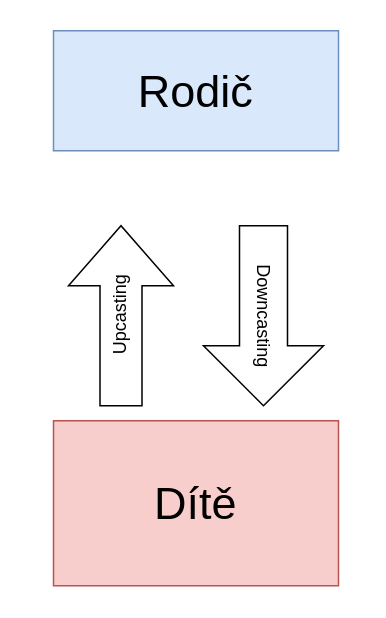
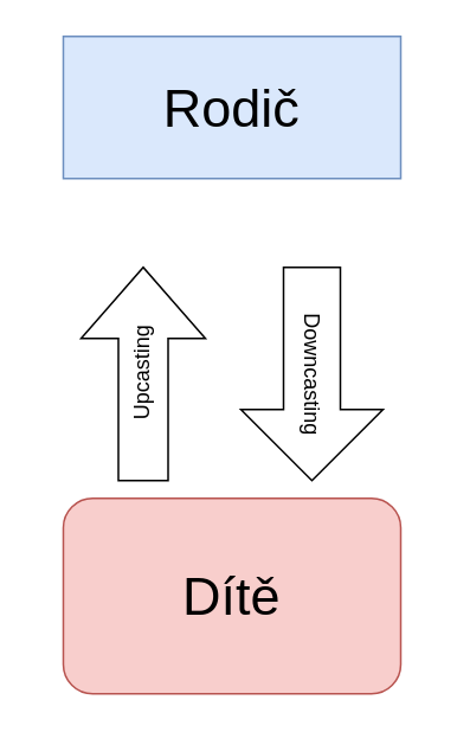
  <mxCell id="0" />
  <mxCell id="1" parent="0" />
  <mxCell id="2" value="&lt;font style=&quot;font-size: 30px;&quot;&gt;Rodič&lt;/font&gt;" style="rounded=0;whiteSpace=wrap;html=1;fillColor=#dae8fc;strokeColor=#6c8ebf;" vertex="1" parent="1"><mxGeometry x="35" y="20" width="190" height="80" as="geometry" /></mxCell>
- <mxCell id="3" value="&lt;font style=&quot;font-size: 30px;&quot;&gt;Dítě&lt;/font&gt;" style="rounded=0;whiteSpace=wrap;html=1;fillColor=#f8cecc;strokeColor=#b85450;" vertex="1" parent="1"><mxGeometry x="35" y="280" width="190" height="110" as="geometry" /></mxCell>
+ <mxCell id="3" value="&lt;font style=&quot;font-size: 30px;&quot;&gt;Dítě&lt;/font&gt;" style="whiteSpace=wrap;html=1;fillColor=#f8cecc;strokeColor=#b85450;rounded=1;" vertex="1" parent="1"><mxGeometry x="35" y="280" width="190" height="110" as="geometry" /></mxCell>
  <mxCell id="4" value="Upcasting" style="html=1;shadow=0;dashed=0;align=center;verticalAlign=middle;shape=mxgraph.arrows2.arrow;dy=0.6;dx=40;notch=0;rotation=-90;" vertex="1" parent="1"><mxGeometry x="20" y="175" width="120" height="70" as="geometry" /></mxCell>
  <mxCell id="5" value="Downcasting" style="html=1;shadow=0;dashed=0;align=center;verticalAlign=middle;shape=mxgraph.arrows2.arrow;dy=0.6;dx=40;notch=0;rotation=90;" vertex="1" parent="1"><mxGeometry x="115" y="170" width="120" height="80" as="geometry" /></mxCell>
